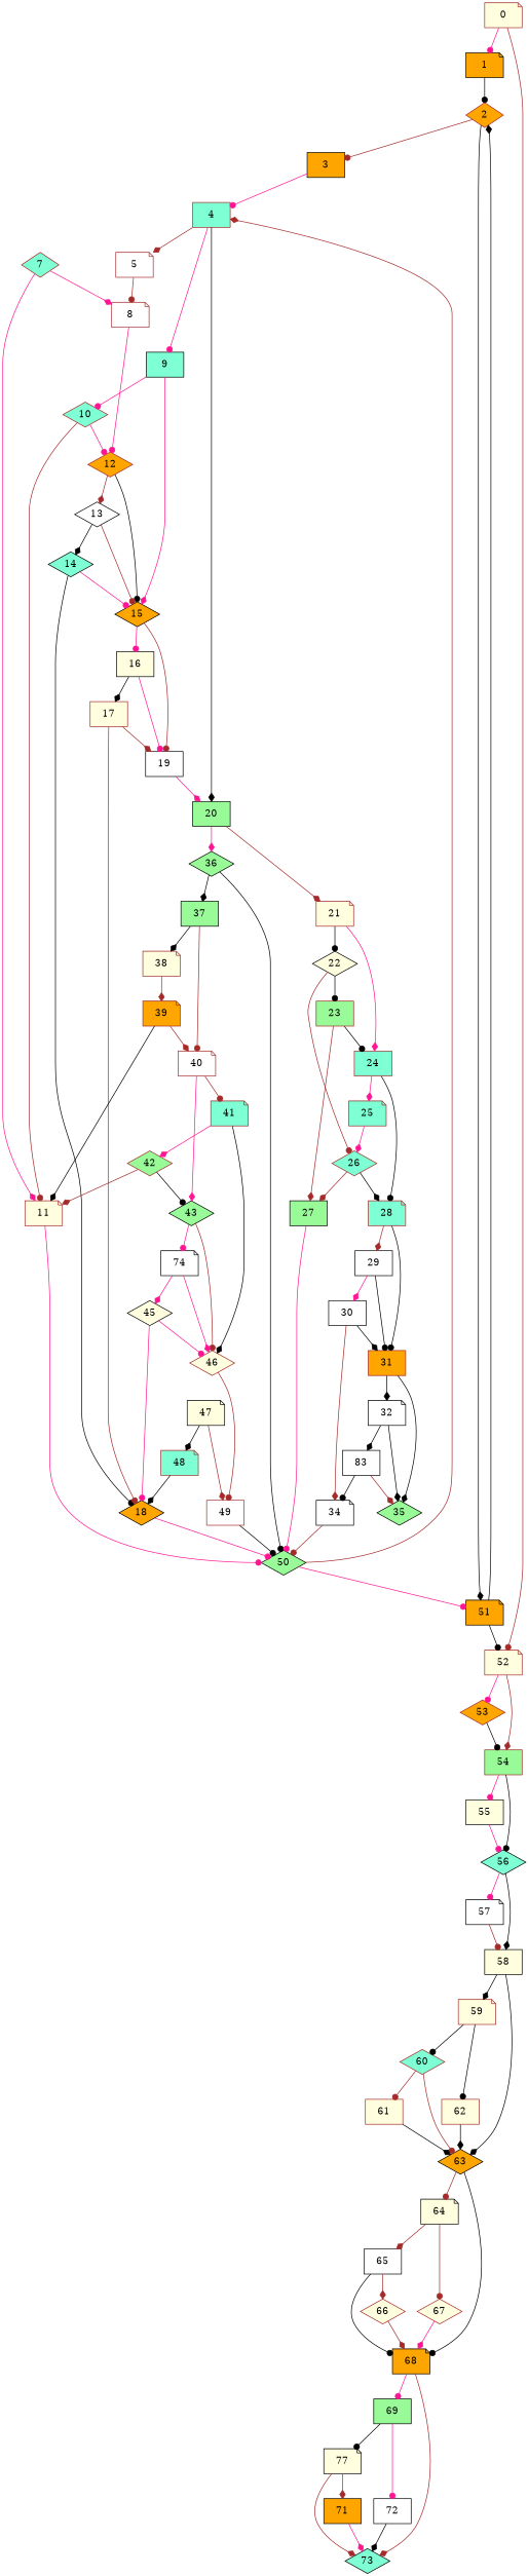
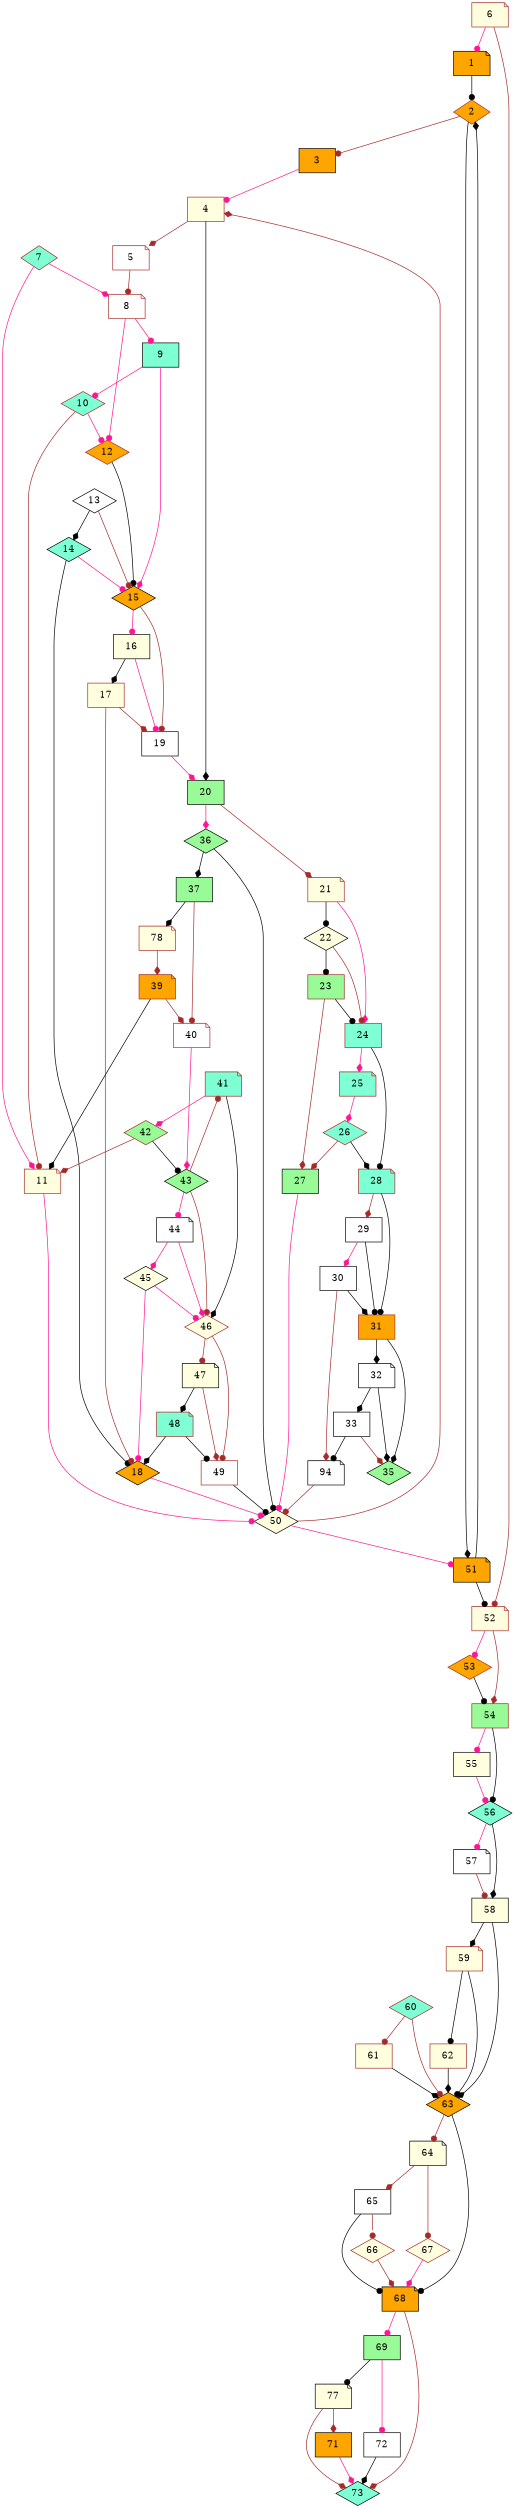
  digraph {
    node [color=black fillcolor=lightyellow shape=box style=filled]
    edge [arrowhead=dot color=black]
-   0 [color=brown shape=note]
+   0 [color=brown shape=note label=6]
    1 [fillcolor=orange shape=note]
    52 [color=brown shape=note]
    2 [color=brown fillcolor=orange shape=diamond]
    53 [color=brown fillcolor=orange shape=diamond]
    54 [color=brown fillcolor=palegreen]
    3 [fillcolor=orange]
    51 [fillcolor=orange shape=note]
-   4 [color=brown fillcolor=aquamarine]
+   4 [color=brown]
    5 [color=brown fillcolor=white shape=note]
    20 [fillcolor=palegreen]
    8 [color=brown fillcolor=white shape=note]
    21 [color=brown shape=note]
    36 [fillcolor=palegreen shape=diamond]
    9 [fillcolor=aquamarine]
    12 [color=brown fillcolor=orange shape=diamond]
    7 [color=brown fillcolor=aquamarine shape=diamond]
    11 [color=brown shape=note]
-   50 [fillcolor=palegreen shape=diamond]
+   50 [shape=diamond]
    10 [color=brown fillcolor=aquamarine shape=diamond]
    15 [fillcolor=orange shape=diamond]
    13 [fillcolor=white shape=diamond]
    16
    19 [fillcolor=white]
    14 [fillcolor=aquamarine shape=diamond]
    18 [fillcolor=orange shape=diamond]
    17 [color=brown]
    22 [shape=diamond]
    24 [color=brown fillcolor=aquamarine]
    37 [fillcolor=palegreen]
    23 [color=brown fillcolor=palegreen]
    25 [color=brown fillcolor=aquamarine shape=note]
    28 [color=brown fillcolor=aquamarine shape=note]
    27 [fillcolor=palegreen]
    26 [color=brown fillcolor=aquamarine shape=diamond]
    31 [color=brown fillcolor=orange]
    29 [fillcolor=white]
    32 [fillcolor=white shape=note]
    35 [fillcolor=palegreen shape=diamond]
    30 [fillcolor=white]
-   34 [fillcolor=white shape=note]
-   33 [fillcolor=white label=83]
-   38 [color=brown shape=note]
+   34 [fillcolor=white shape=note label=94]
+   33 [fillcolor=white]
+   38 [color=brown shape=note label=78]
    40 [color=brown fillcolor=white shape=note]
    39 [color=brown fillcolor=orange shape=note]
    41 [color=brown fillcolor=aquamarine shape=note]
    43 [fillcolor=palegreen shape=diamond]
    42 [color=brown fillcolor=palegreen shape=diamond]
    46 [color=brown shape=diamond]
-   44 [fillcolor=white shape=note label=74]
+   44 [fillcolor=white shape=note]
    47 [shape=note]
    49 [color=brown fillcolor=white]
    45 [shape=diamond]
    48 [color=brown fillcolor=aquamarine shape=note]
    55
    56 [fillcolor=aquamarine shape=diamond]
    57 [fillcolor=white shape=note]
    58
    59 [color=brown shape=note]
    63 [fillcolor=orange shape=diamond]
    60 [color=brown fillcolor=aquamarine shape=diamond]
    62 [color=brown]
    64 [shape=note]
    68 [fillcolor=orange shape=note]
    61 [color=brown]
    65 [fillcolor=white]
    67 [color=brown shape=diamond]
    69 [fillcolor=palegreen]
    73 [fillcolor=aquamarine shape=diamond]
    66 [color=brown shape=diamond]
    n71 [label=77 shape=note]
    72 [fillcolor=white]
    71 [fillcolor=orange]
    0 -> 1 [color=deeppink]
    0 -> 52 [color=brown]
    1 -> 2
    52 -> 53 [color=deeppink]
    52 -> 54 [arrowhead=diamond color=brown]
    2 -> 3 [color=brown]
    2 -> 51 [arrowhead=diamond]
    53 -> 54
    54 -> 55 [color=deeppink]
    54 -> 56
    3 -> 4 [color=deeppink]
    51 -> 52
    51 -> 2 [arrowhead=diamond]
    4 -> 5 [arrowhead=diamond color=brown]
    4 -> 20 [arrowhead=diamond]
    5 -> 8 [color=brown]
    20 -> 21 [arrowhead=diamond color=brown]
    20 -> 36 [arrowhead=diamond color=deeppink]
-   4 -> 9 [color=deeppink]
+   8 -> 9 [color=deeppink]
    8 -> 12 [color=deeppink]
    21 -> 22
    21 -> 24 [arrowhead=diamond color=deeppink]
    36 -> 50
    36 -> 37 [arrowhead=diamond]
    9 -> 10 [color=deeppink]
    9 -> 15 [arrowhead=diamond color=deeppink]
    12 -> 15
-   12 -> 13 [arrowhead=diamond color=brown]
    7 -> 8 [arrowhead=diamond color=deeppink]
    7 -> 11 [arrowhead=diamond color=deeppink]
    11 -> 50 [color=deeppink]
    50 -> 51 [color=deeppink]
    50 -> 4 [arrowhead=diamond color=brown]
    10 -> 12 [color=deeppink]
    10 -> 11 [color=brown]
    15 -> 16 [color=deeppink]
    15 -> 19 [color=brown]
    13 -> 15 [color=brown]
    13 -> 14 [arrowhead=diamond]
    16 -> 19 [color=deeppink]
    16 -> 17 [arrowhead=diamond]
    19 -> 20 [arrowhead=diamond color=deeppink]
    14 -> 15 [color=deeppink]
    14 -> 18
    18 -> 50 [color=deeppink]
    17 -> 19 [arrowhead=diamond color=brown]
    17 -> 18 [color=brown]
-   22 -> 26 [color=brown]
+   22 -> 24 [color=brown]
    22 -> 23
    24 -> 25 [arrowhead=diamond color=deeppink]
    24 -> 28
    37 -> 38 [arrowhead=diamond]
    37 -> 40 [color=brown]
    23 -> 24
    23 -> 27 [arrowhead=diamond color=brown]
    25 -> 26 [arrowhead=diamond color=deeppink]
    28 -> 31
    28 -> 29 [arrowhead=diamond color=brown]
    27 -> 50 [color=deeppink]
    26 -> 28 [arrowhead=diamond]
    26 -> 27 [arrowhead=diamond color=brown]
    31 -> 32 [arrowhead=diamond]
    31 -> 35 [arrowhead=diamond]
    29 -> 31
    29 -> 30 [arrowhead=diamond color=deeppink]
    32 -> 35 [arrowhead=diamond]
    32 -> 33 [arrowhead=diamond]
    30 -> 31 [arrowhead=diamond]
    30 -> 34 [arrowhead=diamond color=brown]
    34 -> 50 [color=brown]
    33 -> 35 [arrowhead=diamond color=brown]
    33 -> 34
    38 -> 39 [arrowhead=diamond color=brown]
-   40 -> 41 [color=brown]
+   43 -> 41 [color=brown]
    40 -> 43 [arrowhead=diamond color=deeppink]
    39 -> 11 [arrowhead=diamond]
    39 -> 40 [arrowhead=diamond color=brown]
    41 -> 42 [arrowhead=diamond color=deeppink]
    41 -> 46 [arrowhead=diamond]
    43 -> 46 [color=brown]
    43 -> 44 [color=deeppink]
    42 -> 11 [arrowhead=diamond color=brown]
    42 -> 43
+   46 -> 47 [color=brown]
    46 -> 49 [color=brown]
    44 -> 46 [arrowhead=diamond color=deeppink]
    44 -> 45 [arrowhead=diamond color=deeppink]
    47 -> 49 [arrowhead=diamond color=brown]
    47 -> 48 [arrowhead=diamond]
    49 -> 50
    45 -> 18 [color=deeppink]
    45 -> 46 [color=deeppink]
    48 -> 18 [arrowhead=diamond]
+   48 -> 49
    55 -> 56 [color=deeppink]
    56 -> 57 [color=deeppink]
    56 -> 58 [arrowhead=diamond]
    57 -> 58 [color=brown]
    58 -> 59 [arrowhead=diamond]
    58 -> 63 [arrowhead=diamond]
-   59 -> 60
+   59 -> 63
    59 -> 62
    63 -> 64 [color=brown]
    63 -> 68
    60 -> 63 [color=brown]
    60 -> 61 [color=brown]
    62 -> 63 [arrowhead=diamond]
    64 -> 65 [arrowhead=diamond color=brown]
    64 -> 67 [color=brown]
    68 -> 69 [color=deeppink]
    68 -> 73 [arrowhead=diamond color=brown]
    61 -> 63 [arrowhead=diamond]
    65 -> 68
-   65 -> 66 [arrowhead=diamond color=brown]
+   65 -> 66 [color=brown]
    67 -> 68 [arrowhead=diamond color=deeppink]
    69 -> n71
    69 -> 72 [color=deeppink]
    66 -> 68 [arrowhead=diamond color=brown]
    n71 -> 73 [arrowhead=diamond color=brown]
    n71 -> 71 [arrowhead=diamond color=brown]
    72 -> 73 [arrowhead=diamond]
    71 -> 73 [arrowhead=diamond color=deeppink]
  }
